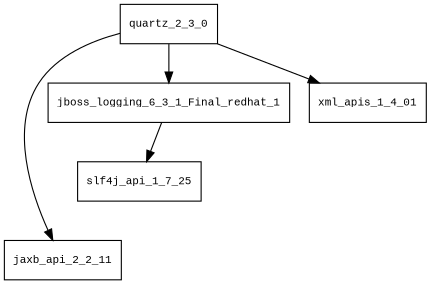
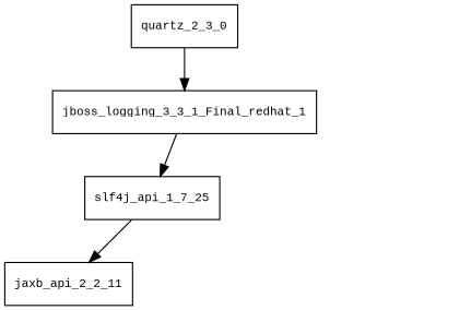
  digraph {
    fontname="Liberation Mono"
    node [fontname="Liberation Mono" fontsize=10.0 shape=box]
    edge [fontname="Liberation Mono"]
    quartz_2_3_0
    jaxb_api_2_2_11
-   jboss_logging_3_3_1_Final_redhat_1 [label=jboss_logging_6_3_1_Final_redhat_1]
-   xml_apis_1_4_01
+   jboss_logging_3_3_1_Final_redhat_1
    slf4j_api_1_7_25
-   quartz_2_3_0 -> jaxb_api_2_2_11
+   slf4j_api_1_7_25 -> jaxb_api_2_2_11
    quartz_2_3_0 -> jboss_logging_3_3_1_Final_redhat_1
-   quartz_2_3_0 -> xml_apis_1_4_01
    jboss_logging_3_3_1_Final_redhat_1 -> slf4j_api_1_7_25
  }
